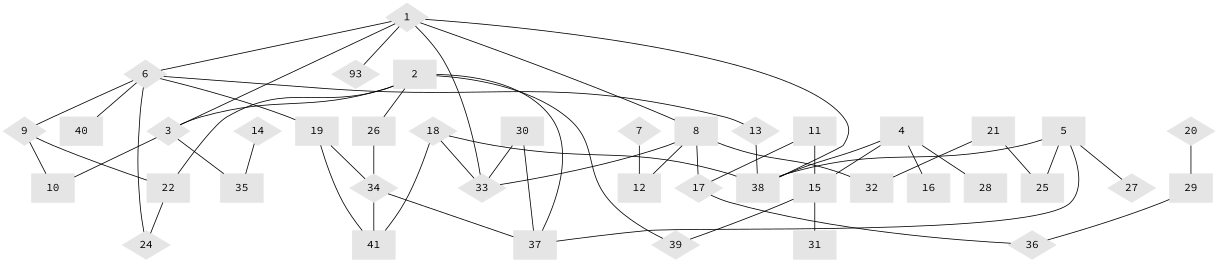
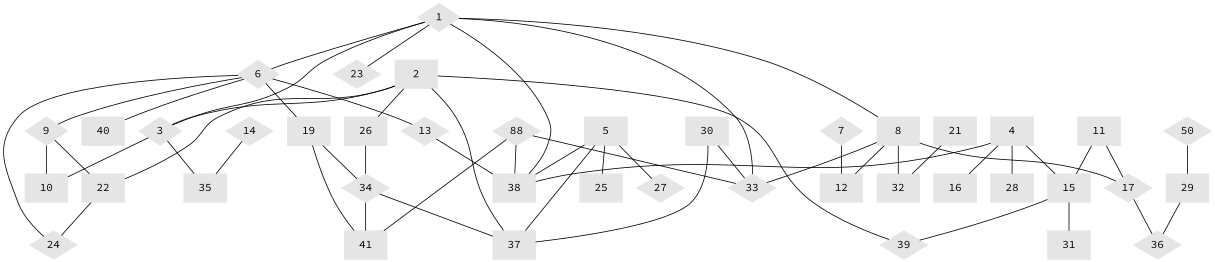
  graph {
    fontname="Source Code Pro"
    node [color=gray90 fontname="Source Code Pro" shape=box style=filled]
    edge [fontname="Source Code Pro" weight=1.0]
    1 [shape=diamond]
    3 [shape=diamond]
    6 [shape=diamond]
    8
-   23 [shape=diamond label=93]
+   23 [shape=diamond]
    33 [shape=diamond]
    38
    10
    35
    9 [shape=diamond]
    13 [shape=diamond]
    19
    24 [shape=diamond]
    40
    12
    17 [shape=diamond]
    32
    39 [shape=diamond]
    2
    22
    26
    37
    34 [shape=diamond]
    4
    15
    16
    28
    31
    5
    25
    27 [shape=diamond]
    41
    7 [shape=diamond]
    36 [shape=diamond]
    11
    14 [shape=diamond]
-   18 [shape=diamond]
-   20 [shape=diamond]
+   18 [shape=diamond label=88]
+   20 [shape=diamond label=50]
    29
    21
    30
    1 -- 3
    1 -- 6
    1 -- 8
    1 -- 23
    1 -- 33
    1 -- 38
    3 -- 10
    3 -- 35
    6 -- 9
    6 -- 13
    6 -- 19
    6 -- 24
    6 -- 40
    8 -- 33
    8 -- 12
    8 -- 17
    8 -- 32
    9 -- 10
    9 -- 22
    13 -- 38
    19 -- 34
    19 -- 41
    17 -- 36
    2 -- 3
    2 -- 39
    2 -- 22
    2 -- 26
    2 -- 37
    22 -- 24
    26 -- 34
    34 -- 37
    34 -- 41
    4 -- 38 [weight=2.0]
    4 -- 15
    4 -- 16
    4 -- 28
    15 -- 39
    15 -- 31
    5 -- 38
    5 -- 37
    5 -- 25
    5 -- 27
    7 -- 12
    11 -- 17
    11 -- 15
    14 -- 35
    18 -- 33
    18 -- 38
    18 -- 41
    20 -- 29
    29 -- 36
    21 -- 32
-   21 -- 25
    30 -- 33
    30 -- 37
  }
